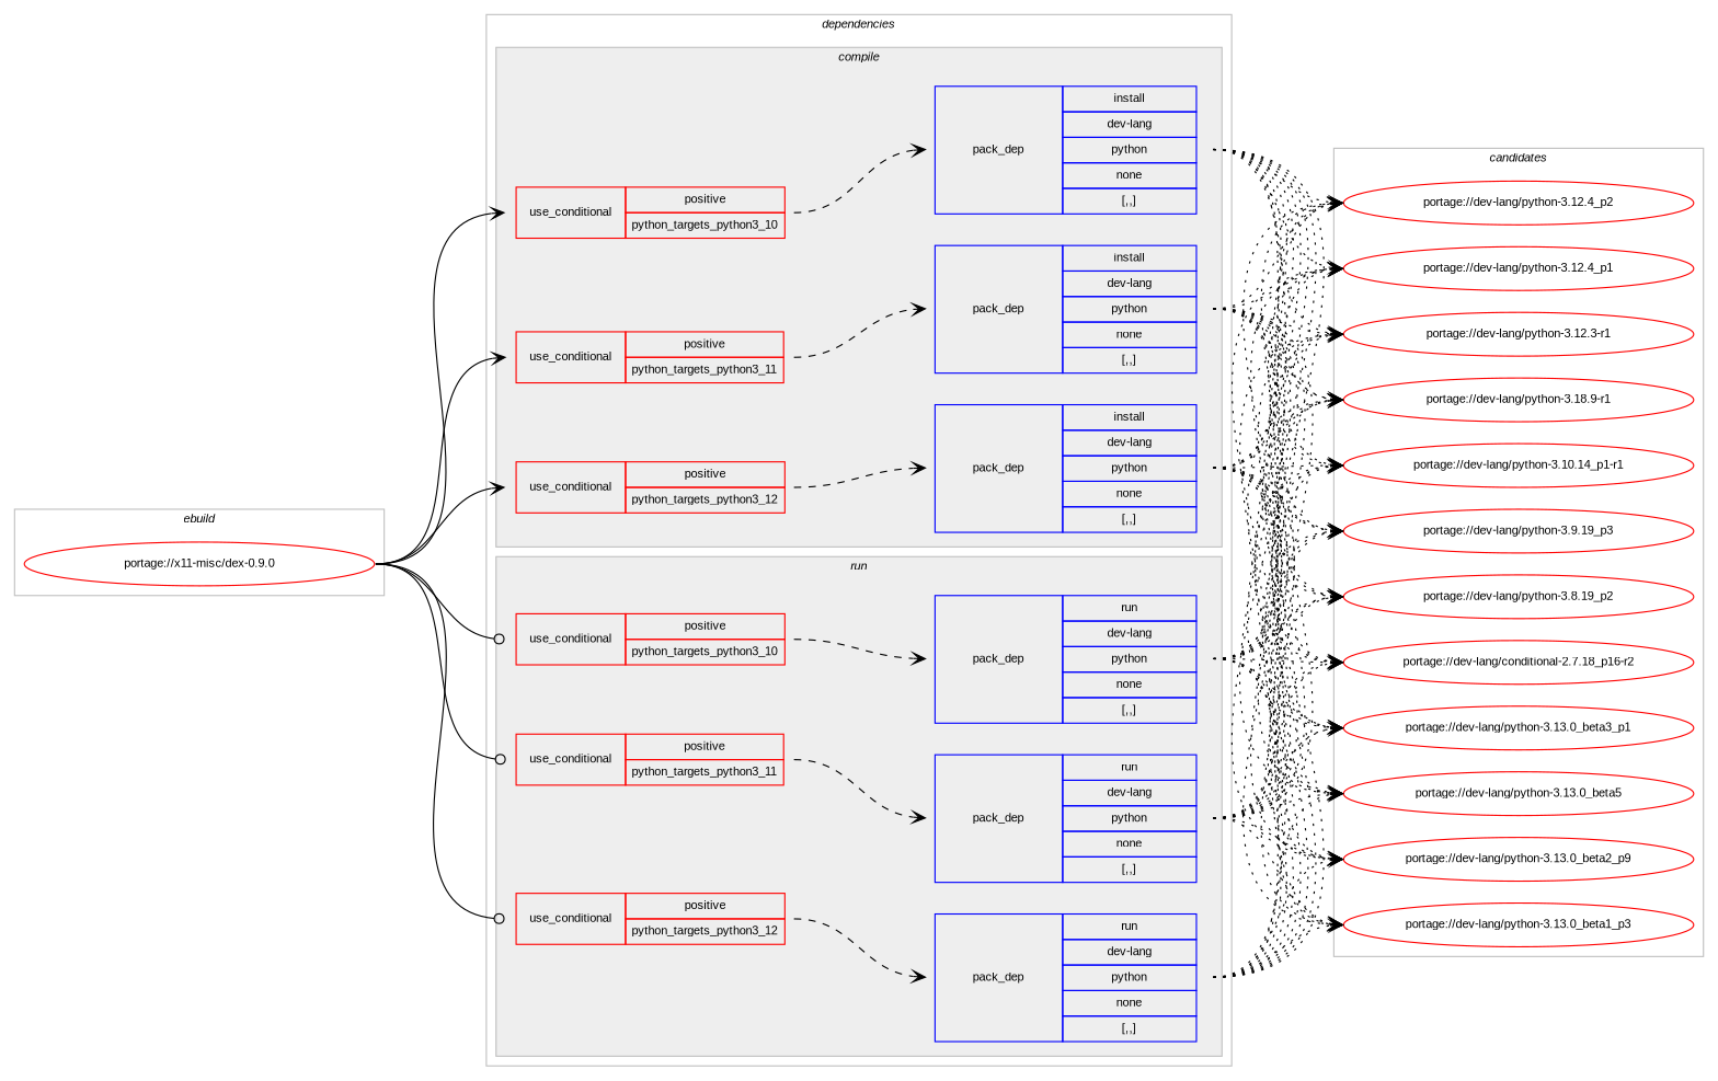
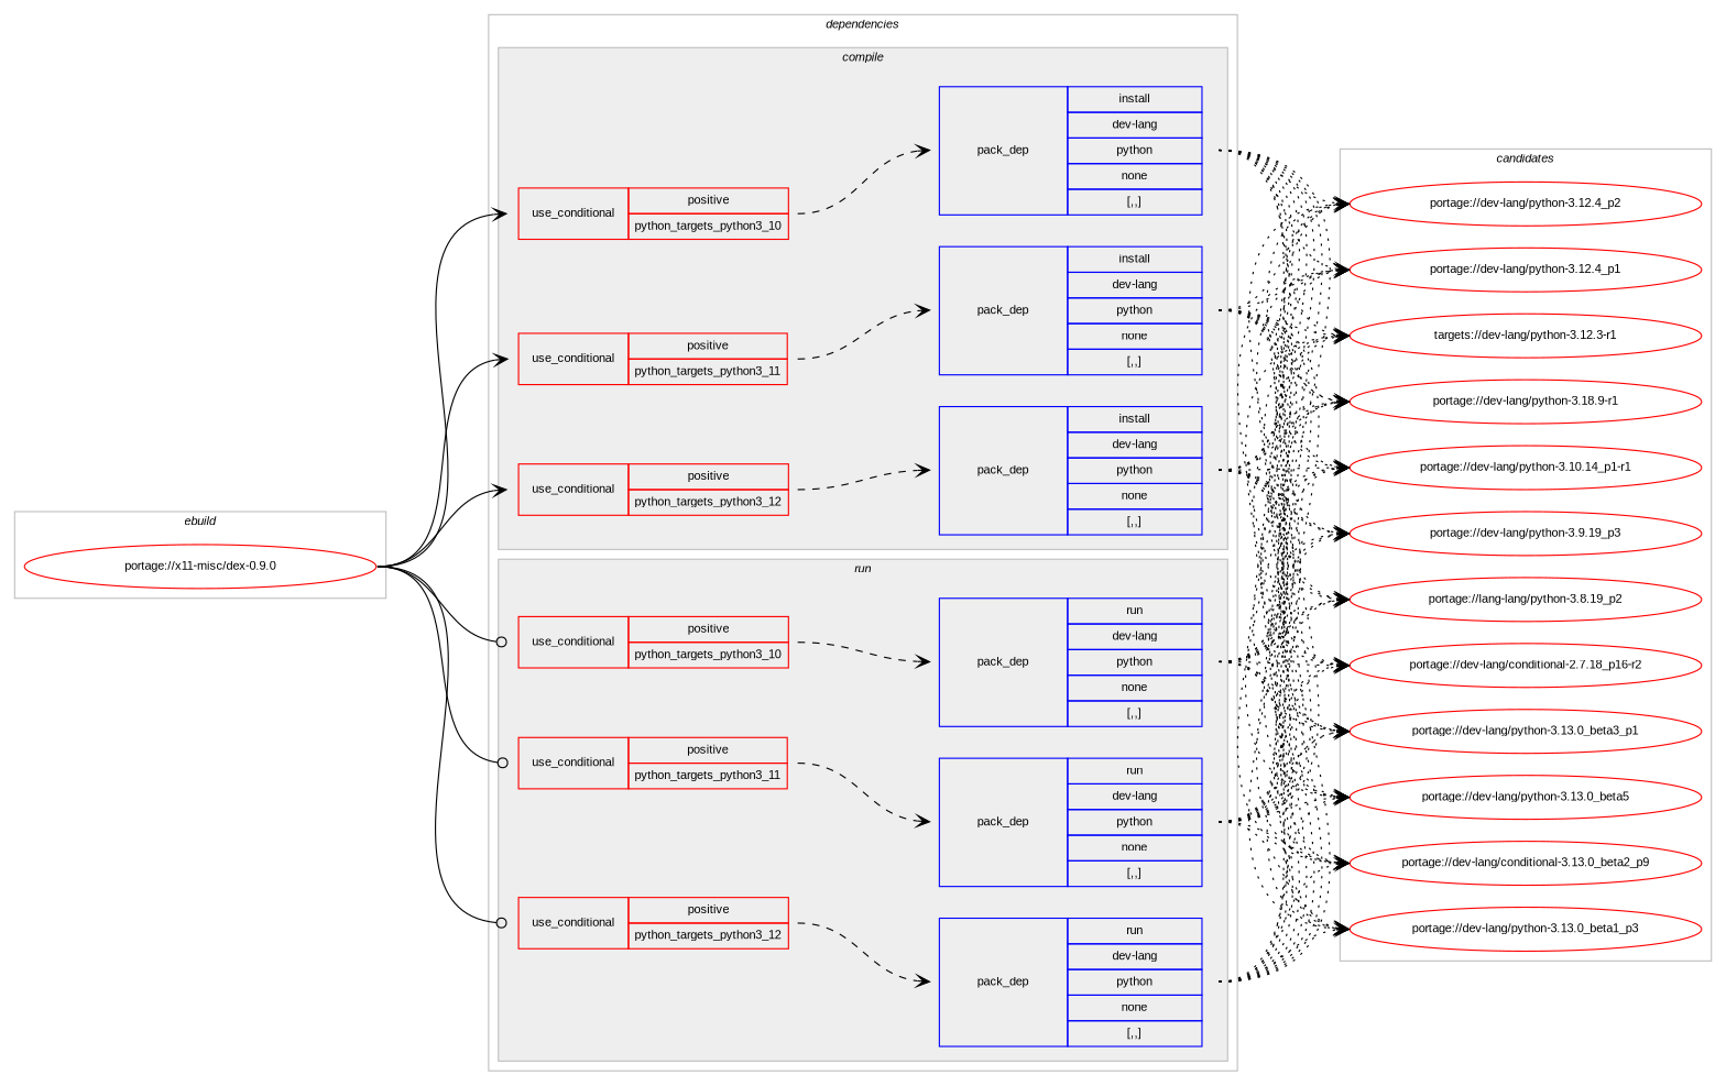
  digraph {
    compound=true
    concentrate=true
    fontname="Liberation Sans"
    fontsize=10
    newrank=true
    rankdir=LR
    ranksep=1.5
    node [color=red fontname="Liberation Sans" fontsize=10]
    edge [arrowhead=vee fontname="Liberation Sans" headport=w style=dotted tailport=e weight=100]
    n1 [label="portage://x11-misc/dex-0.9.0" width=4]
    n2 [color=blue label=<<TABLE BORDER="0" CELLBORDER="1" CELLSPACING="0" CELLPADDING="4" WIDTH="220"><TR><TD ROWSPAN="6" CELLPADDING="30">pack_dep</TD></TR><TR><TD WIDTH="110">install</TD></TR><TR><TD>dev-lang</TD></TR><TR><TD>python</TD></TR><TR><TD>none</TD></TR><TR><TD>[,,]</TD></TR></TABLE>> shape=none]
    n3 [label=<<TABLE BORDER="0" CELLBORDER="1" CELLSPACING="0" CELLPADDING="4"><TR><TD ROWSPAN="3" CELLPADDING="10">use_conditional</TD></TR><TR><TD>positive</TD></TR><TR><TD>python_targets_python3_10</TD></TR></TABLE>> shape=none]
    n4 [color=blue label=<<TABLE BORDER="0" CELLBORDER="1" CELLSPACING="0" CELLPADDING="4" WIDTH="220"><TR><TD ROWSPAN="6" CELLPADDING="30">pack_dep</TD></TR><TR><TD WIDTH="110">install</TD></TR><TR><TD>dev-lang</TD></TR><TR><TD>python</TD></TR><TR><TD>none</TD></TR><TR><TD>[,,]</TD></TR></TABLE>> shape=none]
    n5 [label=<<TABLE BORDER="0" CELLBORDER="1" CELLSPACING="0" CELLPADDING="4"><TR><TD ROWSPAN="3" CELLPADDING="10">use_conditional</TD></TR><TR><TD>positive</TD></TR><TR><TD>python_targets_python3_11</TD></TR></TABLE>> shape=none]
    n6 [color=blue label=<<TABLE BORDER="0" CELLBORDER="1" CELLSPACING="0" CELLPADDING="4" WIDTH="220"><TR><TD ROWSPAN="6" CELLPADDING="30">pack_dep</TD></TR><TR><TD WIDTH="110">install</TD></TR><TR><TD>dev-lang</TD></TR><TR><TD>python</TD></TR><TR><TD>none</TD></TR><TR><TD>[,,]</TD></TR></TABLE>> shape=none]
    n7 [label=<<TABLE BORDER="0" CELLBORDER="1" CELLSPACING="0" CELLPADDING="4"><TR><TD ROWSPAN="3" CELLPADDING="10">use_conditional</TD></TR><TR><TD>positive</TD></TR><TR><TD>python_targets_python3_12</TD></TR></TABLE>> shape=none]
    n8 [color=blue label=<<TABLE BORDER="0" CELLBORDER="1" CELLSPACING="0" CELLPADDING="4" WIDTH="220"><TR><TD ROWSPAN="6" CELLPADDING="30">pack_dep</TD></TR><TR><TD WIDTH="110">run</TD></TR><TR><TD>dev-lang</TD></TR><TR><TD>python</TD></TR><TR><TD>none</TD></TR><TR><TD>[,,]</TD></TR></TABLE>> shape=none]
    n9 [label=<<TABLE BORDER="0" CELLBORDER="1" CELLSPACING="0" CELLPADDING="4"><TR><TD ROWSPAN="3" CELLPADDING="10">use_conditional</TD></TR><TR><TD>positive</TD></TR><TR><TD>python_targets_python3_10</TD></TR></TABLE>> shape=none]
    n10 [color=blue label=<<TABLE BORDER="0" CELLBORDER="1" CELLSPACING="0" CELLPADDING="4" WIDTH="220"><TR><TD ROWSPAN="6" CELLPADDING="30">pack_dep</TD></TR><TR><TD WIDTH="110">run</TD></TR><TR><TD>dev-lang</TD></TR><TR><TD>python</TD></TR><TR><TD>none</TD></TR><TR><TD>[,,]</TD></TR></TABLE>> shape=none]
    n11 [label=<<TABLE BORDER="0" CELLBORDER="1" CELLSPACING="0" CELLPADDING="4"><TR><TD ROWSPAN="3" CELLPADDING="10">use_conditional</TD></TR><TR><TD>positive</TD></TR><TR><TD>python_targets_python3_11</TD></TR></TABLE>> shape=none]
    n12 [color=blue label=<<TABLE BORDER="0" CELLBORDER="1" CELLSPACING="0" CELLPADDING="4" WIDTH="220"><TR><TD ROWSPAN="6" CELLPADDING="30">pack_dep</TD></TR><TR><TD WIDTH="110">run</TD></TR><TR><TD>dev-lang</TD></TR><TR><TD>python</TD></TR><TR><TD>none</TD></TR><TR><TD>[,,]</TD></TR></TABLE>> shape=none]
    n13 [label=<<TABLE BORDER="0" CELLBORDER="1" CELLSPACING="0" CELLPADDING="4"><TR><TD ROWSPAN="3" CELLPADDING="10">use_conditional</TD></TR><TR><TD>positive</TD></TR><TR><TD>python_targets_python3_12</TD></TR></TABLE>> shape=none]
    n14 [label="portage://dev-lang/python-3.13.0_beta3_p1" width=4]
    n15 [label="portage://dev-lang/python-3.13.0_beta5" width=4]
-   n16 [label="portage://dev-lang/python-3.13.0_beta2_p9" width=4]
+   n16 [label="portage://dev-lang/conditional-3.13.0_beta2_p9" width=4]
    n17 [label="portage://dev-lang/python-3.13.0_beta1_p3" width=4]
    n18 [label="portage://dev-lang/python-3.12.4_p2" width=4]
    n19 [label="portage://dev-lang/python-3.12.4_p1" width=4]
-   n20 [label="portage://dev-lang/python-3.12.3-r1" width=4]
+   n20 [label="targets://dev-lang/python-3.12.3-r1" width=4]
    n21 [label="portage://dev-lang/python-3.18.9-r1" width=4]
    n22 [label="portage://dev-lang/python-3.10.14_p1-r1" width=4]
    n23 [label="portage://dev-lang/python-3.9.19_p3" width=4]
-   n24 [label="portage://dev-lang/python-3.8.19_p2" width=4]
+   n24 [label="portage://lang-lang/python-3.8.19_p2" width=4]
    n25 [label="portage://dev-lang/conditional-2.7.18_p16-r2" width=4]
    subgraph cluster_1 {
      color=gray
      label=<<i>ebuild</i>>
      n1
    }
    subgraph cluster_2 {
      color=gray
      label=<<i>dependencies</i>>
      subgraph cluster_3 {
        color=gray
        fillcolor="#eeeeee"
        label=<<i>compile</i>>
        style=filled
        subgraph sub_4 {
          color=gray
          fillcolor="#eeeeee"
          label=<<i>compile</i>>
          style=filled
          n3
          subgraph sub_5 {
            color=gray
            fillcolor="#eeeeee"
            label=<<i>compile</i>>
            style=filled
            n2
          }
        }
        subgraph sub_6 {
          color=gray
          fillcolor="#eeeeee"
          label=<<i>compile</i>>
          style=filled
          n5
          subgraph sub_7 {
            color=gray
            fillcolor="#eeeeee"
            label=<<i>compile</i>>
            style=filled
            n4
          }
        }
        subgraph sub_8 {
          color=gray
          fillcolor="#eeeeee"
          label=<<i>compile</i>>
          style=filled
          n7
          subgraph sub_9 {
            color=gray
            fillcolor="#eeeeee"
            label=<<i>compile</i>>
            style=filled
            n6
          }
        }
      }
      subgraph cluster_10 {
        color=gray
        fillcolor="#eeeeee"
        label=<<i>compile and run</i>>
        style=filled
      }
      subgraph cluster_11 {
        color=gray
        fillcolor="#eeeeee"
        label=<<i>run</i>>
        style=filled
        subgraph sub_12 {
          color=gray
          fillcolor="#eeeeee"
          label=<<i>run</i>>
          style=filled
          n9
          subgraph sub_13 {
            color=gray
            fillcolor="#eeeeee"
            label=<<i>run</i>>
            style=filled
            n8
          }
        }
        subgraph sub_14 {
          color=gray
          fillcolor="#eeeeee"
          label=<<i>run</i>>
          style=filled
          n11
          subgraph sub_15 {
            color=gray
            fillcolor="#eeeeee"
            label=<<i>run</i>>
            style=filled
            n10
          }
        }
        subgraph sub_16 {
          color=gray
          fillcolor="#eeeeee"
          label=<<i>run</i>>
          style=filled
          n13
          subgraph sub_17 {
            color=gray
            fillcolor="#eeeeee"
            label=<<i>run</i>>
            style=filled
            n12
          }
        }
      }
    }
    subgraph cluster_18 {
      color=gray
      label=<<i>candidates</i>>
      rank=same
      subgraph sub_19 {
        color=black
        label=<<i>candidates</i>>
        nodesep=1
        rank=same
        n14
        n15
        n16
        n17
        n18
        n19
        n20
        n21
        n22
        n23
        n24
        n25
      }
      subgraph sub_20 {
        color=black
        label=<<i>candidates</i>>
        nodesep=1
        rank=same
        n14
        n15
        n16
        n17
        n18
        n19
        n20
        n21
        n22
        n23
        n24
        n25
      }
      subgraph sub_21 {
        color=black
        label=<<i>candidates</i>>
        nodesep=1
        rank=same
        n14
        n15
        n16
        n17
        n18
        n19
        n20
        n21
        n22
        n23
        n24
        n25
      }
      subgraph sub_22 {
        color=black
        label=<<i>candidates</i>>
        nodesep=1
        rank=same
        n14
        n15
        n16
        n17
        n18
        n19
        n20
        n21
        n22
        n23
        n24
        n25
      }
      subgraph sub_23 {
        color=black
        label=<<i>candidates</i>>
        nodesep=1
        rank=same
        n14
        n15
        n16
        n17
        n18
        n19
        n20
        n21
        n22
        n23
        n24
        n25
      }
      subgraph sub_24 {
        color=black
        label=<<i>candidates</i>>
        nodesep=1
        rank=same
        n14
        n15
        n16
        n17
        n18
        n19
        n20
        n21
        n22
        n23
        n24
        n25
      }
    }
    n1 -> n3 [style=solid weight=20]
    n1 -> n5 [style=solid weight=20]
    n1 -> n7 [style=solid weight=20]
    n1 -> n9 [arrowhead=odot style=solid weight=20]
    n1 -> n11 [arrowhead=odot style=solid weight=20]
    n1 -> n13 [arrowhead=odot style=solid weight=20]
    n2 -> n14
    n2 -> n15
    n2 -> n16
    n2 -> n17
    n2 -> n18
    n2 -> n19
    n2 -> n20
    n2 -> n21
    n2 -> n22
    n2 -> n23
    n2 -> n24
    n2 -> n25
    n3 -> n2 [style=dashed weight=20]
    n4 -> n14
    n4 -> n15
    n4 -> n16
    n4 -> n17
    n4 -> n18
    n4 -> n19
    n4 -> n20
    n4 -> n21
    n4 -> n22
    n4 -> n23
    n4 -> n24
    n4 -> n25
    n5 -> n4 [style=dashed weight=20]
    n6 -> n14
    n6 -> n15
    n6 -> n16
    n6 -> n17
    n6 -> n18
    n6 -> n19
    n6 -> n20
    n6 -> n21
    n6 -> n22
    n6 -> n23
    n6 -> n24
    n6 -> n25
    n7 -> n6 [style=dashed weight=20]
    n8 -> n14
    n8 -> n15
    n8 -> n16
    n8 -> n17
    n8 -> n18
    n8 -> n19
    n8 -> n20
    n8 -> n21
    n8 -> n22
    n8 -> n23
    n8 -> n24
    n8 -> n25
    n9 -> n8 [style=dashed weight=20]
    n10 -> n14
    n10 -> n15
    n10 -> n16
    n10 -> n17
    n10 -> n18
    n10 -> n19
    n10 -> n20
    n10 -> n21
    n10 -> n22
    n10 -> n23
    n10 -> n24
    n10 -> n25
    n11 -> n10 [style=dashed weight=20]
    n12 -> n14
    n12 -> n15
    n12 -> n16
    n12 -> n17
    n12 -> n18
    n12 -> n19
    n12 -> n20
    n12 -> n21
    n12 -> n22
    n12 -> n23
    n12 -> n24
    n12 -> n25
    n13 -> n12 [style=dashed weight=20]
  }
